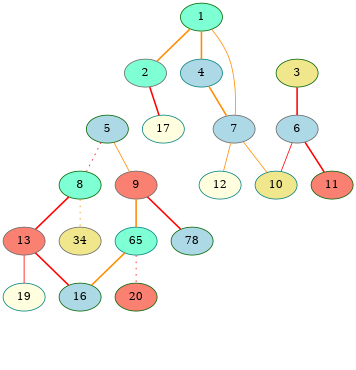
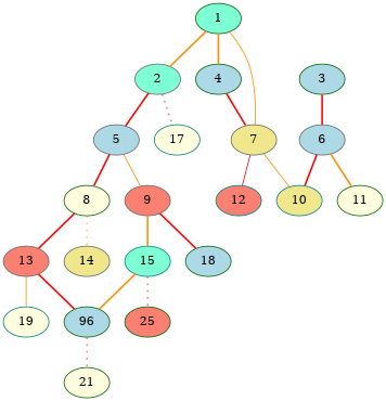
  graph {
    node [chem=C color=darkgreen fillcolor=lightblue style=filled]
    edge [color=red style=bold valence=1]
    1 [fillcolor=aquamarine]
    2 [chem=N color=gray40 fillcolor=aquamarine]
-   4 [chem=N color=teal]
-   7 [color=gray40]
-   5
+   4 [chem=N]
+   7 [color=gray40 fillcolor=khaki]
+   5 [color=gray40]
    17 [chem=H color=teal fillcolor=lightyellow]
-   3 [chem=N fillcolor=khaki]
+   3 [chem=N]
    6 [color=gray40]
-   8 [fillcolor=aquamarine]
+   8 [fillcolor=lightyellow]
    9 [color=gray40 fillcolor=salmon]
    10 [chem=N color=teal fillcolor=khaki]
-   11 [chem=Cl fillcolor=salmon]
-   12 [chem=Cl color=teal fillcolor=lightyellow]
+   11 [chem=Cl fillcolor=lightyellow]
+   12 [chem=Cl color=teal fillcolor=salmon]
    13 [color=gray40 fillcolor=salmon]
-   14 [chem=Cl color=gray40 fillcolor=khaki label=34]
-   15 [color=teal fillcolor=aquamarine label=65]
-   18 [chem=H label=78]
-   16
+   14 [chem=Cl color=gray40 fillcolor=khaki]
+   15 [color=teal fillcolor=aquamarine]
+   18 [chem=H]
+   16 [label=96]
    19 [chem=H color=teal fillcolor=lightyellow]
-   20 [chem=H fillcolor=salmon]
+   20 [chem=H fillcolor=salmon label=25]
+   21 [chem=H fillcolor=lightyellow]
    1 -- 2 [color=darkorange]
    1 -- 4 [color=darkorange]
    1 -- 7 [color=darkorange style=solid valence=2]
-   2 -- 17
-   4 -- 7 [color=darkorange valence=2]
+   2 -- 5
+   2 -- 17 [style=dotted]
+   4 -- 7 [valence=2]
    7 -- 10 [color=darkorange style=solid]
-   7 -- 12 [color=darkorange style=solid]
-   5 -- 8 [style=dotted]
+   7 -- 12 [style=solid]
+   5 -- 8
    5 -- 9 [color=darkorange style=solid valence=2]
    3 -- 6
-   6 -- 10 [style=solid valence=2]
-   6 -- 11
+   6 -- 10 [valence=2]
+   6 -- 11 [color=darkorange]
    8 -- 13 [valence=2]
    8 -- 14 [color=darkorange style=dotted]
    9 -- 15 [color=darkorange]
    9 -- 18
    13 -- 16
-   13 -- 19 [style=solid]
+   13 -- 19 [color=darkorange style=solid]
    15 -- 16 [color=darkorange valence=2]
    15 -- 20 [style=dotted]
+   16 -- 21 [style=dotted]
  }
